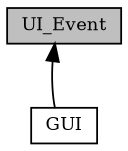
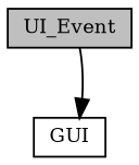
  digraph {
    rankdir=TB
    fontname="DejaVu Serif"
    node [color=black fontname="DejaVu Serif" fontsize=10 shape=record style=filled]
    n1 [fillcolor=grey75 fontcolor=black height=0.2 label=UI_Event width=0.4]
    n2 [fillcolor=white height=0.2 label=GUI width=0.4]
-   n1 -> n2 [dir=back fontname="DejaVu Serif" fontsize=10 labelfontname=Helvetica labelfontsize=10 shape=plaintext style=solid]
+   n2 -> n1 [dir=back fontname="DejaVu Serif" fontsize=10 labelfontname=Helvetica labelfontsize=10 shape=plaintext style=solid]
  }
